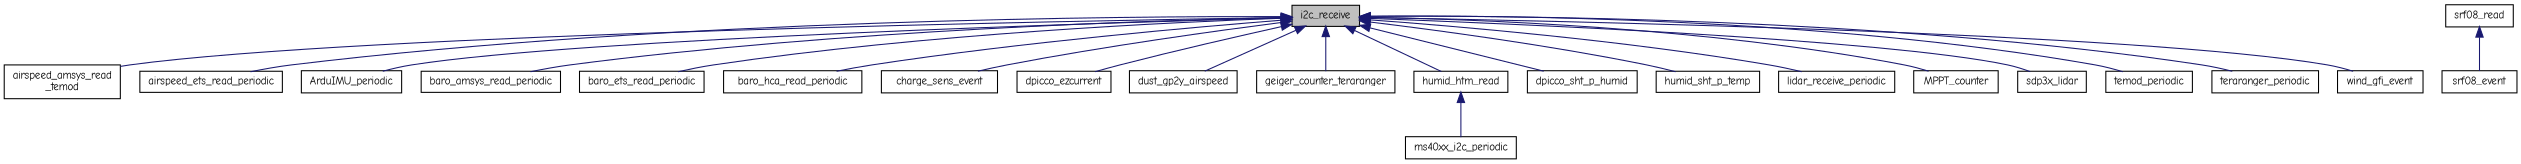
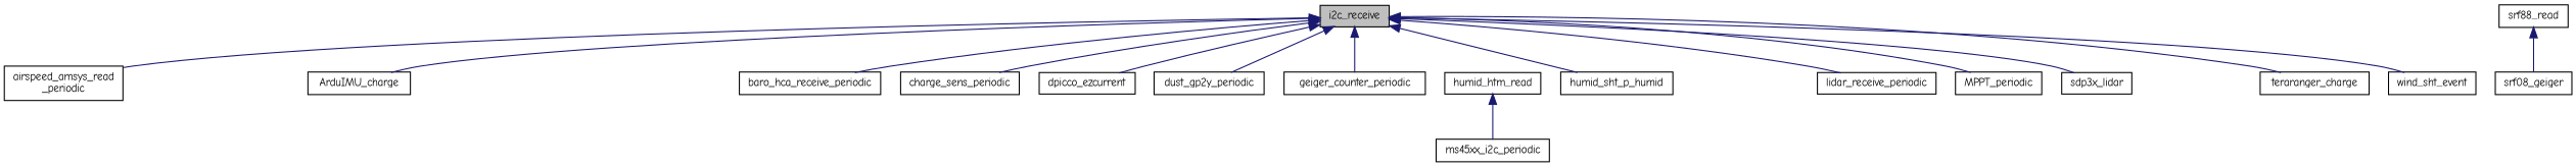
  digraph {
    fontname="Comic Neue"
    rankdir=TB
    node [color=black fillcolor=white fontname="Comic Neue" fontsize=10 shape=record style=filled]
    edge [color=midnightblue dir=back fontname="Comic Neue" fontsize=10 labelfontname=FreeSans labelfontsize=10 style=solid]
    n1 [fillcolor=grey75 fontcolor=black height=0.2 label=i2c_receive width=0.4]
-   n2 [height=0.2 label="airspeed_amsys_read\l_temod" width=0.4]
-   n3 [height=0.2 label=airspeed_ets_read_periodic width=0.4]
-   n4 [height=0.2 label=ArduIMU_periodic width=0.4]
-   n5 [height=0.2 label=baro_amsys_read_periodic width=0.4]
-   n6 [height=0.2 label=baro_ets_read_periodic width=0.4]
-   n7 [height=0.2 label=baro_hca_read_periodic width=0.4]
-   n8 [height=0.2 label=charge_sens_event width=0.4]
+   n2 [height=0.2 label="airspeed_amsys_read\l_periodic" width=0.4]
+   n4 [height=0.2 label=ArduIMU_charge width=0.4]
+   n7 [height=0.2 label=baro_hca_receive_periodic width=0.4]
+   n8 [height=0.2 label=charge_sens_periodic width=0.4]
    n9 [height=0.2 label=dpicco_ezcurrent width=0.4]
-   n10 [height=0.2 label=dust_gp2y_airspeed width=0.4]
-   n11 [height=0.2 label=geiger_counter_teraranger width=0.4]
+   n10 [height=0.2 label=dust_gp2y_periodic width=0.4]
+   n11 [height=0.2 label=geiger_counter_periodic width=0.4]
    n12 [height=0.2 label=humid_htm_read width=0.4]
-   n13 [height=0.2 label=dpicco_sht_p_humid width=0.4]
-   n14 [height=0.2 label=humid_sht_p_temp width=0.4]
+   n13 [height=0.2 label=humid_sht_p_humid width=0.4]
    n15 [height=0.2 label=lidar_receive_periodic width=0.4]
-   n16 [height=0.2 label=MPPT_counter width=0.4]
+   n16 [height=0.2 label=MPPT_periodic width=0.4]
    n17 [height=0.2 label=sdp3x_lidar width=0.4]
-   n18 [height=0.2 label=temod_periodic width=0.4]
-   n19 [height=0.2 label=teraranger_periodic width=0.4]
-   n20 [height=0.2 label=wind_gfi_event width=0.4]
-   n21 [height=0.2 label=ms40xx_i2c_periodic width=0.4]
-   n22 [height=0.2 label=srf08_read width=0.4]
-   n23 [height=0.2 label=srf08_event width=0.4]
+   n19 [height=0.2 label=teraranger_charge width=0.4]
+   n20 [height=0.2 label=wind_sht_event width=0.4]
+   n21 [height=0.2 label=ms45xx_i2c_periodic width=0.4]
+   n22 [height=0.2 label=srf88_read width=0.4]
+   n23 [height=0.2 label=srf08_geiger width=0.4]
    n1 -> n2
-   n1 -> n3
    n1 -> n4
-   n1 -> n5
-   n1 -> n6
    n1 -> n7
    n1 -> n8
    n1 -> n9
    n1 -> n10
    n1 -> n11
-   n1 -> n12
    n1 -> n13
-   n1 -> n14
    n1 -> n15
    n1 -> n16
    n1 -> n17
-   n1 -> n18
    n1 -> n19
    n1 -> n20
    n12 -> n21
    n22 -> n23
  }
